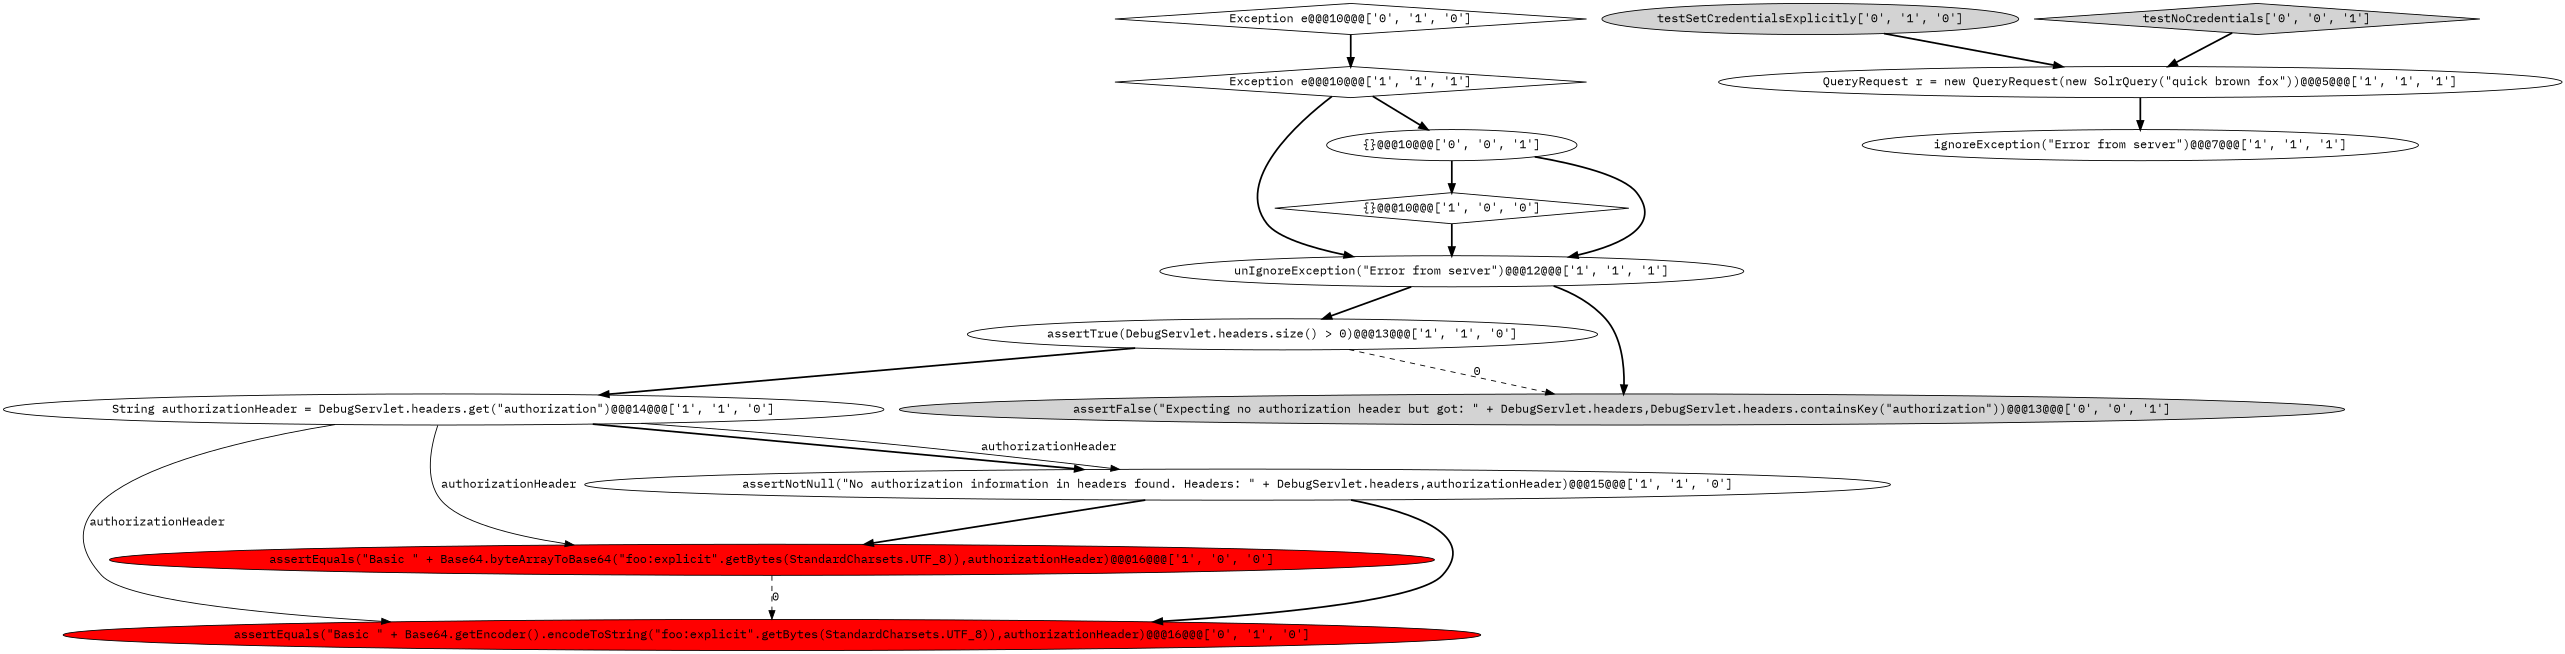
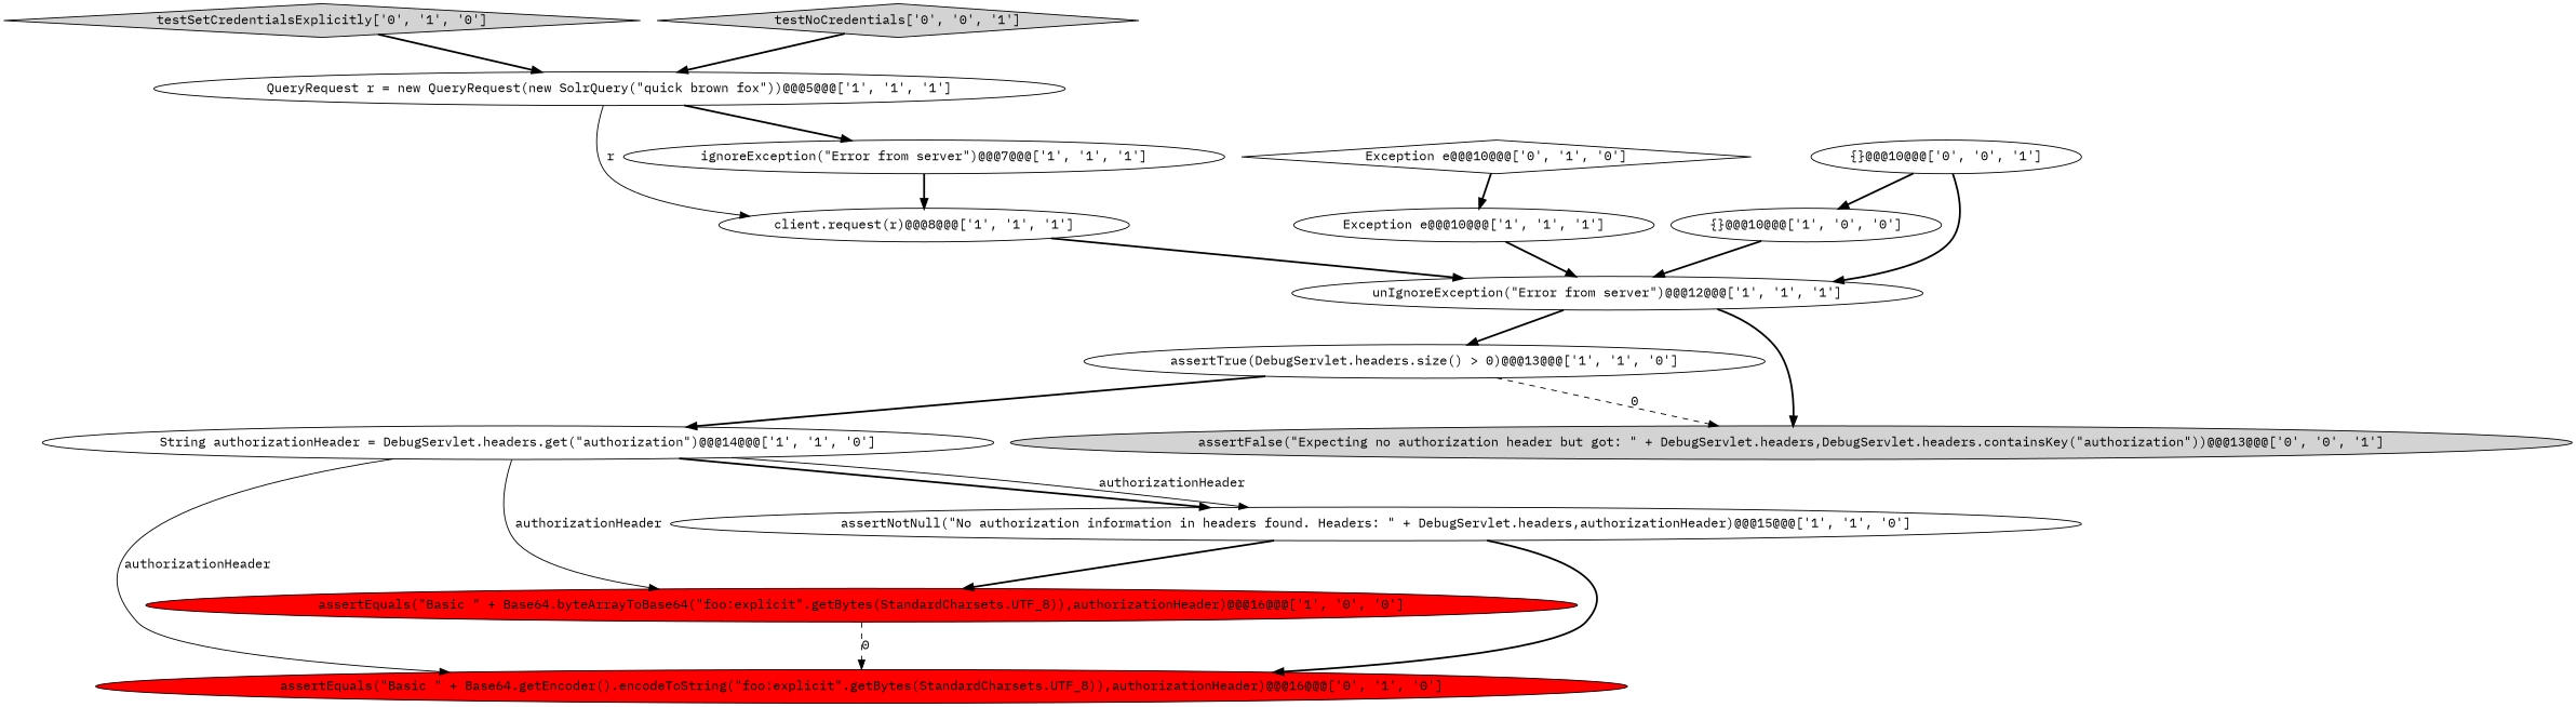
  digraph {
    fontname="IBM Plex Mono"
    node [fillcolor=white fontname="IBM Plex Mono" shape=ellipse style=filled]
    edge [fontname="IBM Plex Mono" style=bold]
    n1 [label="assertTrue(DebugServlet.headers.size() > 0)@@@13@@@['1', '1', '0']"]
    n2 [label="String authorizationHeader = DebugServlet.headers.get(\"authorization\")@@@14@@@['1', '1', '0']"]
    n3 [fillcolor=lightgray label="assertFalse(\"Expecting no authorization header but got: \" + DebugServlet.headers,DebugServlet.headers.containsKey(\"authorization\"))@@@13@@@['0', '0', '1']"]
    n4 [fillcolor=red label="assertEquals(\"Basic \" + Base64.byteArrayToBase64(\"foo:explicit\".getBytes(StandardCharsets.UTF_8)),authorizationHeader)@@@16@@@['1', '0', '0']"]
    n5 [fillcolor=red label="assertEquals(\"Basic \" + Base64.getEncoder().encodeToString(\"foo:explicit\".getBytes(StandardCharsets.UTF_8)),authorizationHeader)@@@16@@@['0', '1', '0']"]
    n6 [label="assertNotNull(\"No authorization information in headers found. Headers: \" + DebugServlet.headers,authorizationHeader)@@@15@@@['1', '1', '0']"]
    n7 [label="unIgnoreException(\"Error from server\")@@@12@@@['1', '1', '1']"]
    n8 [label="ignoreException(\"Error from server\")@@@7@@@['1', '1', '1']"]
+   n9 [label="client.request(r)@@@8@@@['1', '1', '1']"]
    n10 [label="QueryRequest r = new QueryRequest(new SolrQuery(\"quick brown fox\"))@@@5@@@['1', '1', '1']"]
-   n11 [label="Exception e@@@10@@@['1', '1', '1']" shape=diamond]
+   n11 [label="Exception e@@@10@@@['1', '1', '1']"]
    n12 [label="{}@@@10@@@['0', '0', '1']"]
-   n13 [label="{}@@@10@@@['1', '0', '0']" shape=diamond]
-   n14 [fillcolor=lightgray label="testSetCredentialsExplicitly['0', '1', '0']"]
+   n13 [label="{}@@@10@@@['1', '0', '0']"]
+   n14 [fillcolor=lightgray label="testSetCredentialsExplicitly['0', '1', '0']" shape=diamond]
    n15 [label="Exception e@@@10@@@['0', '1', '0']" shape=diamond]
    n16 [fillcolor=lightgray label="testNoCredentials['0', '0', '1']" shape=diamond]
    n1 -> n2
    n1 -> n3 [label=0 style=dashed]
    n2 -> n4 [label=authorizationHeader style=solid]
    n2 -> n5 [label=authorizationHeader style=solid]
    n2 -> n6
    n2 -> n6 [label=authorizationHeader style=solid]
    n4 -> n5 [label=0 style=dashed]
    n6 -> n4
    n6 -> n5
    n7 -> n1
    n7 -> n3
+   n8 -> n9
+   n9 -> n7
    n10 -> n8
+   n10 -> n9 [label=r style=solid]
    n11 -> n7
-   n11 -> n12
    n12 -> n7
    n12 -> n13
    n13 -> n7
    n14 -> n10
    n15 -> n11
    n16 -> n10
  }
